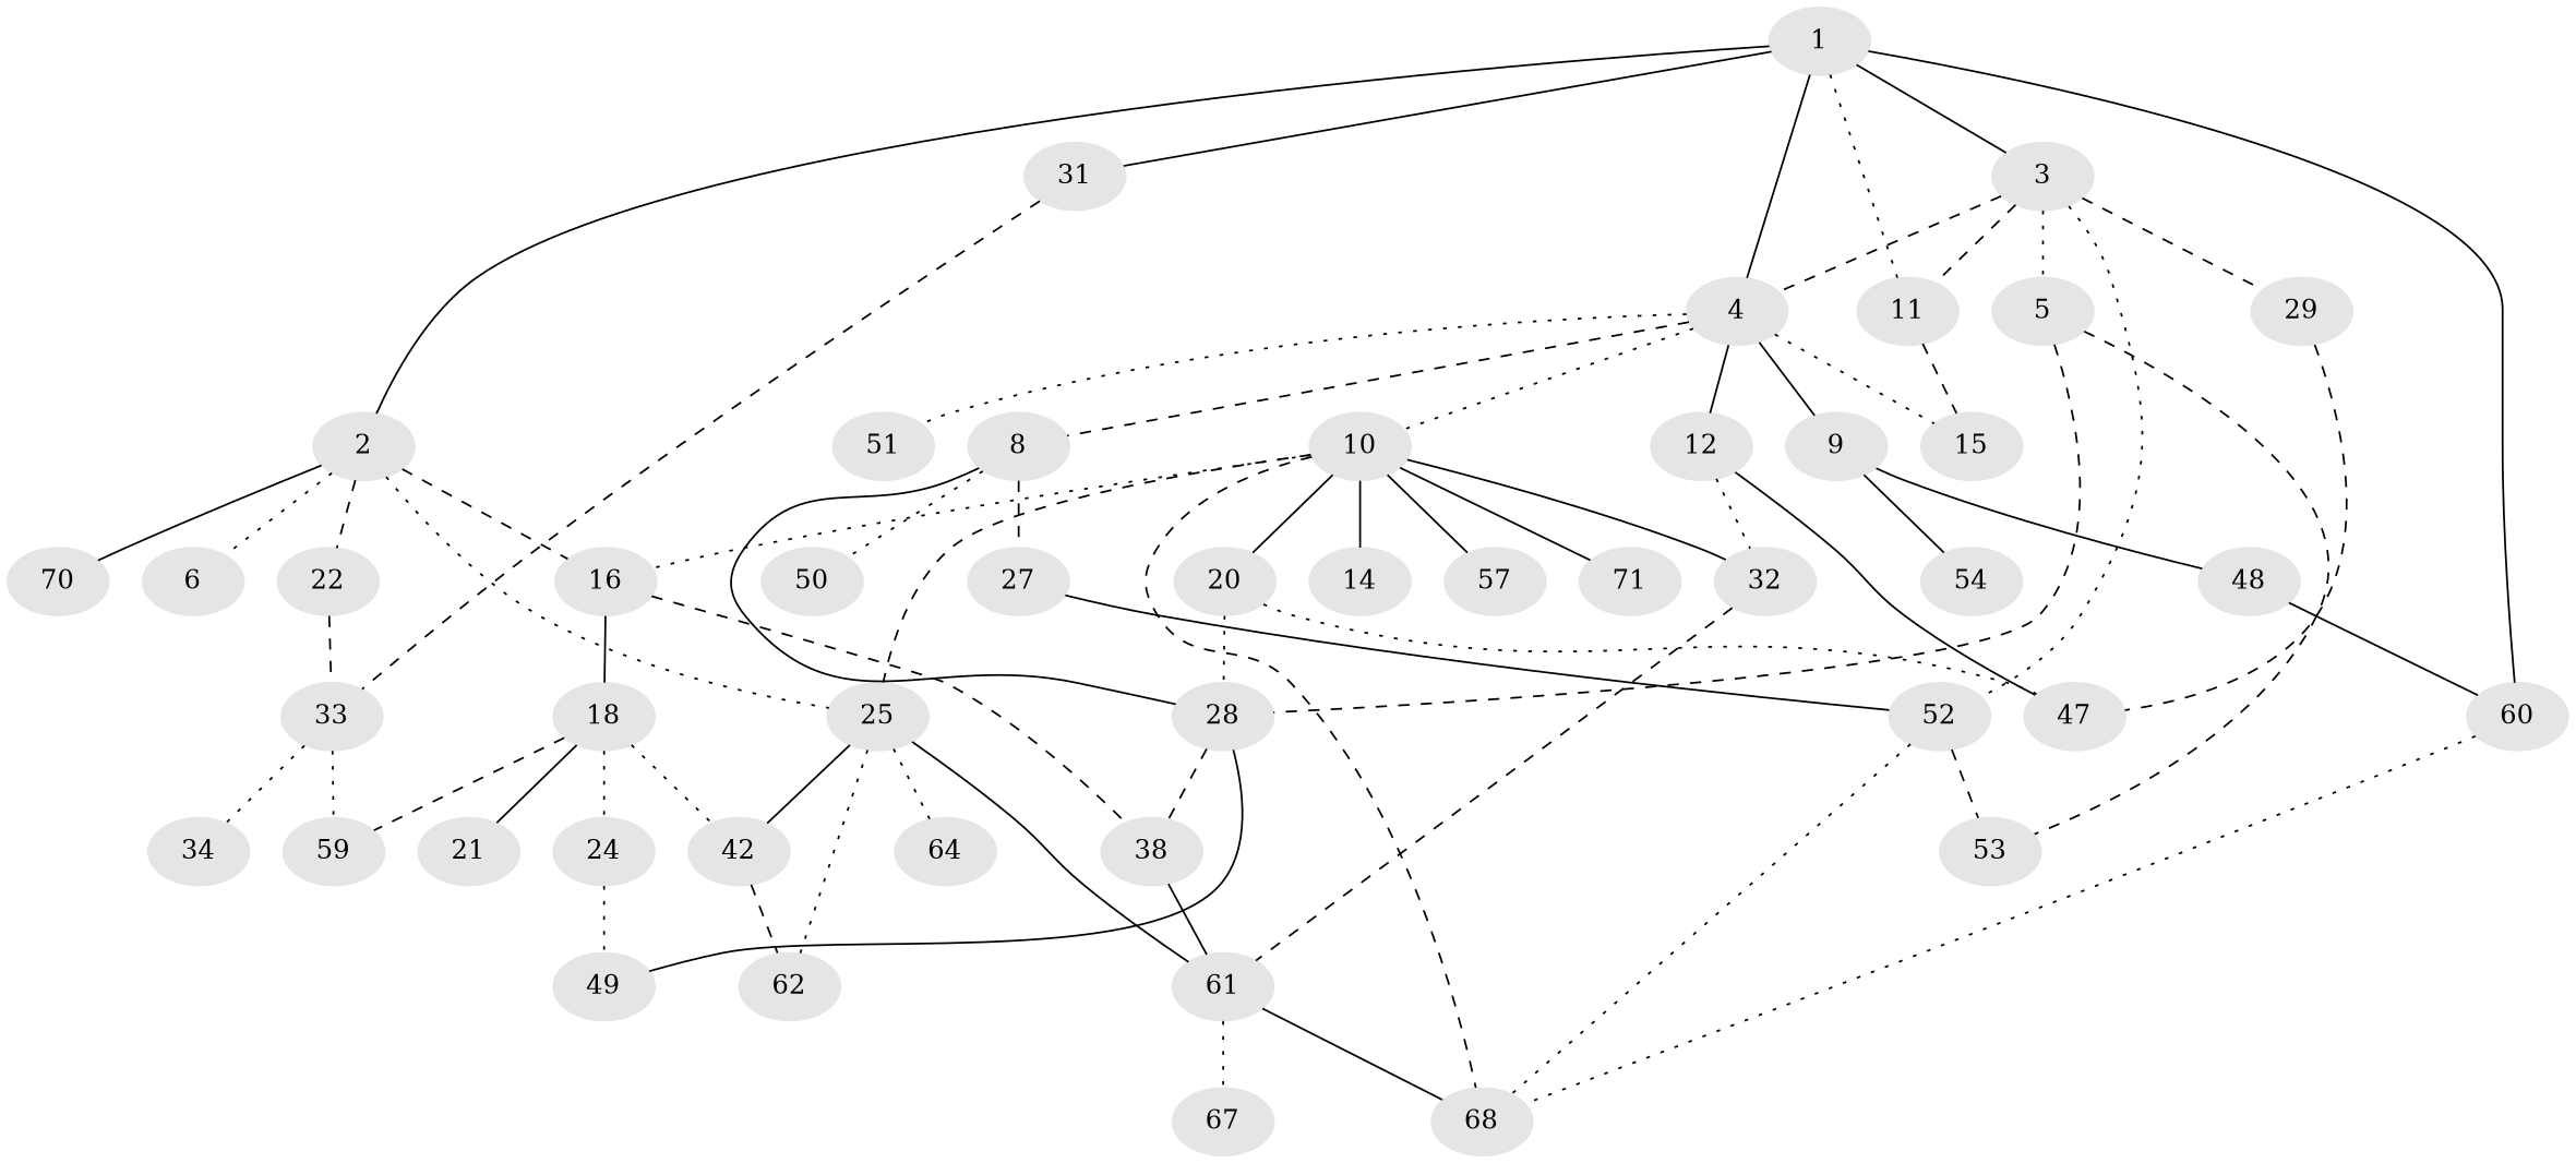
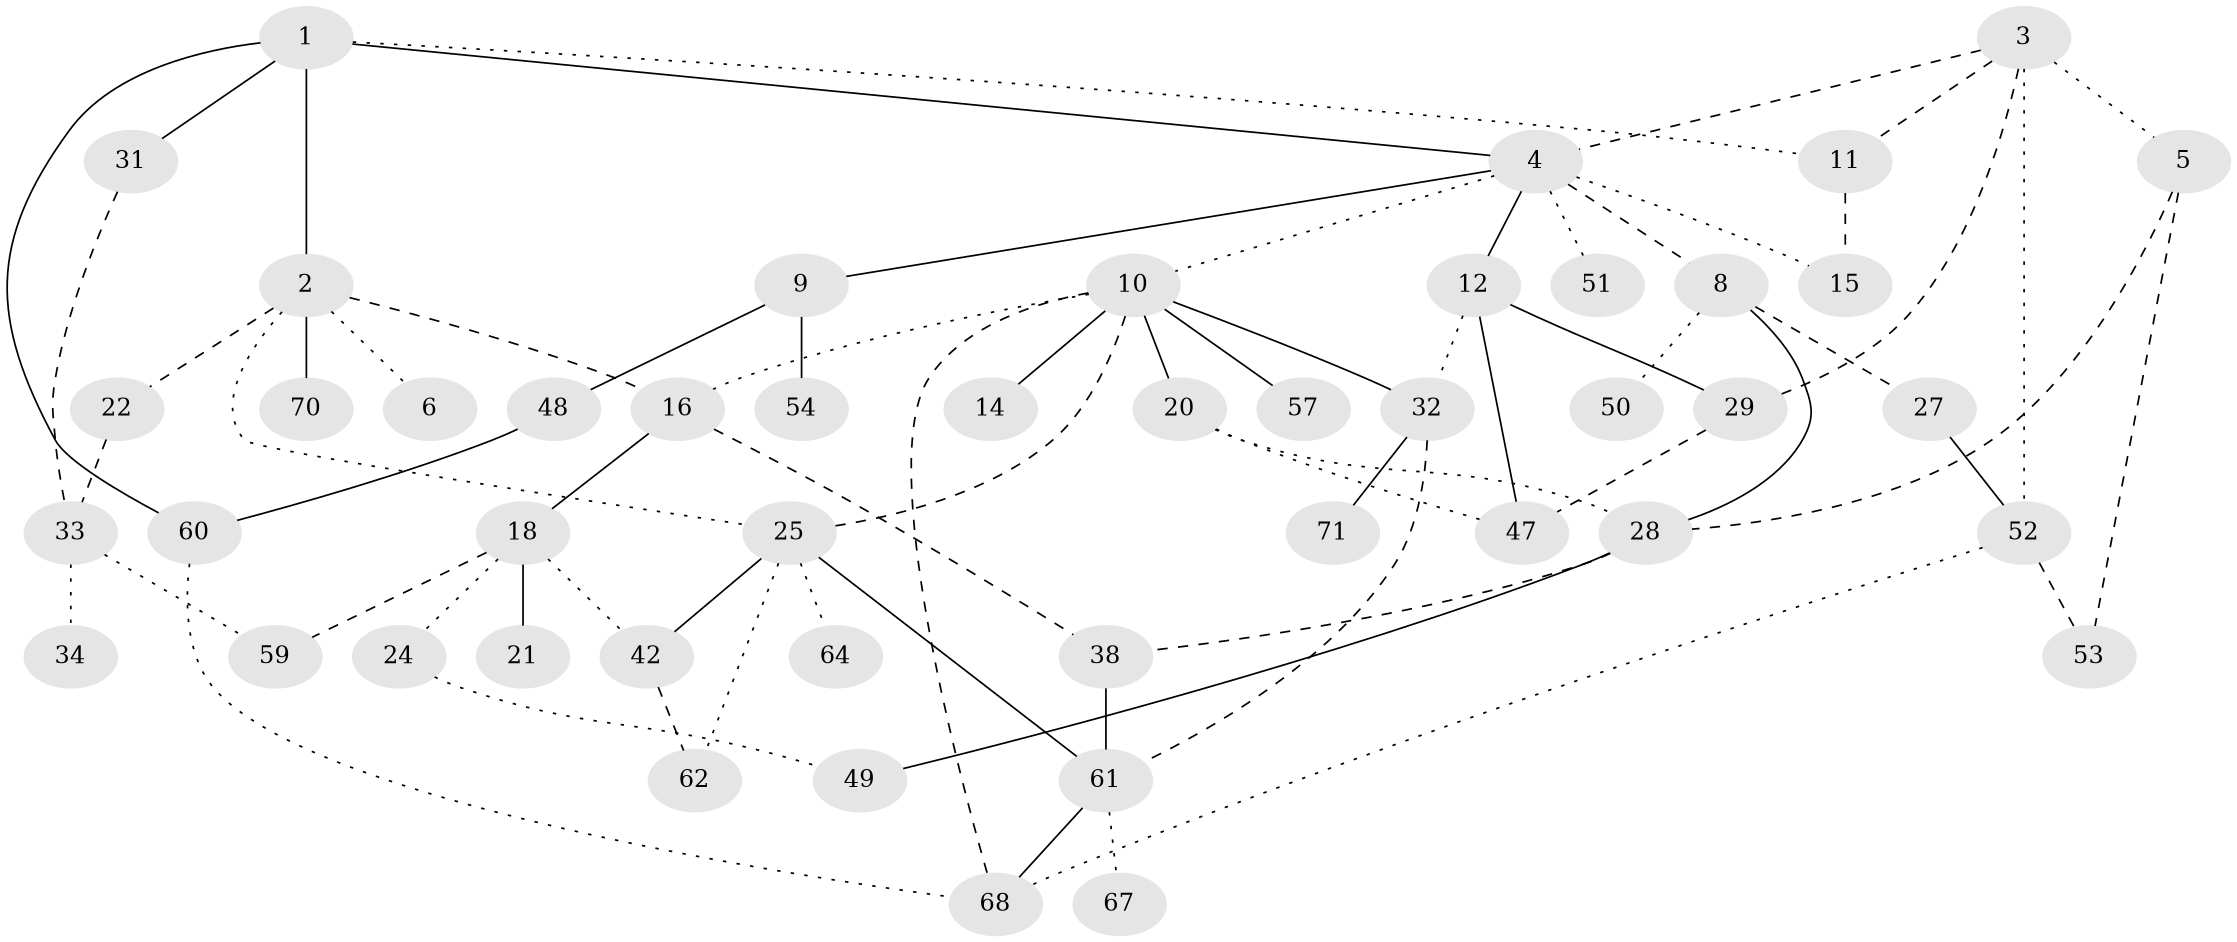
  graph {
    node [color=gray90 style=filled]
    edge [style=solid]
    1 [super="+39"]
    2 [super="+17"]
    3 [super="+41"]
    4 [super="+7"]
    11 [super="+35"]
    31
    60 [super="+66"]
    6
    16
    22
    25 [super="+45"]
    70
    5 [super="+13"]
    29 [super="+37"]
    52 [super="+69"]
    8 [super="+30"]
    9
    10 [super="+40"]
    12 [super="+26"]
    15 [super="+23"]
    51
    33 [super="+58"]
    68
    18 [super="+19"]
    38 [super="+43"]
    28 [super="+36"]
    20
    47 [super="+56"]
    42
    61 [super="+65"]
    62
    64
    53
    27
    50
    48
    54
    14
    32 [super="+46"]
    57
    71
    49
    21
    24 [super="+55"]
    59
    34 [super="+44"]
    67
    1 -- 2
-   1 -- 3
    1 -- 4
    1 -- 11 [style=dotted]
    1 -- 31
    1 -- 60
    2 -- 6 [style=dotted]
    2 -- 16 [style=dashed]
    2 -- 22 [style=dashed]
    2 -- 25 [style=dotted]
    2 -- 70
    3 -- 4 [style=dashed]
    3 -- 11 [style=dashed]
    3 -- 5 [style=dotted weight=2]
    3 -- 29 [style=dashed]
    3 -- 52 [style=dotted weight=2]
    4 -- 8 [style=dashed]
    4 -- 9
    4 -- 10 [style=dotted]
    4 -- 12
    4 -- 15 [style=dotted]
    4 -- 51 [style=dotted]
    11 -- 15 [style=dashed]
    31 -- 33 [style=dashed]
    60 -- 68 [style=dotted]
    16 -- 18
    16 -- 38 [style=dashed]
    22 -- 33 [style=dashed]
    25 -- 42
    25 -- 61
    25 -- 62 [style=dotted]
    25 -- 64 [style=dotted]
    5 -- 28 [style=dashed]
    5 -- 53 [style=dashed]
    29 -- 47 [style=dashed]
    52 -- 68 [style=dotted]
    52 -- 53 [style=dashed]
    8 -- 28
    8 -- 27 [style=dashed]
    8 -- 50 [style=dotted]
    9 -- 48
    9 -- 54
    10 -- 16 [style=dotted]
    10 -- 25 [style=dashed]
    10 -- 68 [style=dashed]
    10 -- 20
    10 -- 14
    10 -- 32
    10 -- 57
-   10 -- 71
+   32 -- 71
+   12 -- 29
    12 -- 47
    12 -- 32 [style=dotted]
    33 -- 59 [style=dotted]
    33 -- 34 [style=dotted]
    18 -- 42 [style=dotted]
    18 -- 21
    18 -- 24 [style=dotted]
    18 -- 59 [style=dashed]
    38 -- 61
    28 -- 38 [style=dashed]
    28 -- 49
    20 -- 28 [style=dotted]
    20 -- 47 [style=dotted]
    42 -- 62 [style=dashed]
    61 -- 68
    61 -- 67 [style=dotted]
    27 -- 52
    48 -- 60
    32 -- 61 [style=dashed]
    24 -- 49 [style=dotted]
  }
